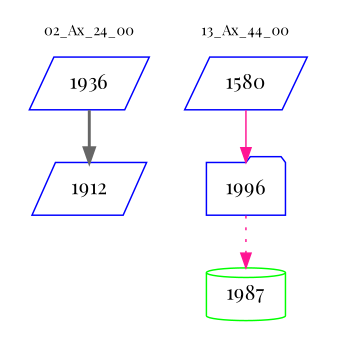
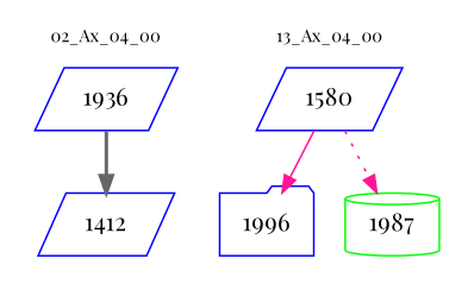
  digraph {
    fontname="Playfair Display"
    node [color=blue fontname="Playfair Display" shape=parallelogram]
    edge [color=deeppink fontname="Playfair Display"]
    n1 [label=1936]
-   n2 [label=1912]
+   n2 [label=1412]
    n3 [label=1580]
    n4 [label=1996 shape=folder]
    n5 [color=green label=1987 shape=cylinder]
    subgraph cluster_1 {
      color=white
      fontsize=10
-     label="02_Ax_24_00"
+     label="02_Ax_04_00"
      n1
      n2
    }
    subgraph cluster_2 {
      color=white
      fontsize=10
-     label="13_Ax_44_00"
+     label="13_Ax_04_00"
      n3
      n4
      n5
    }
    n1 -> n2 [color=gray40 style=bold]
    n3 -> n4 [style=solid]
-   n4 -> n5 [style=dotted]
+   n3 -> n5 [style=dotted]
  }
